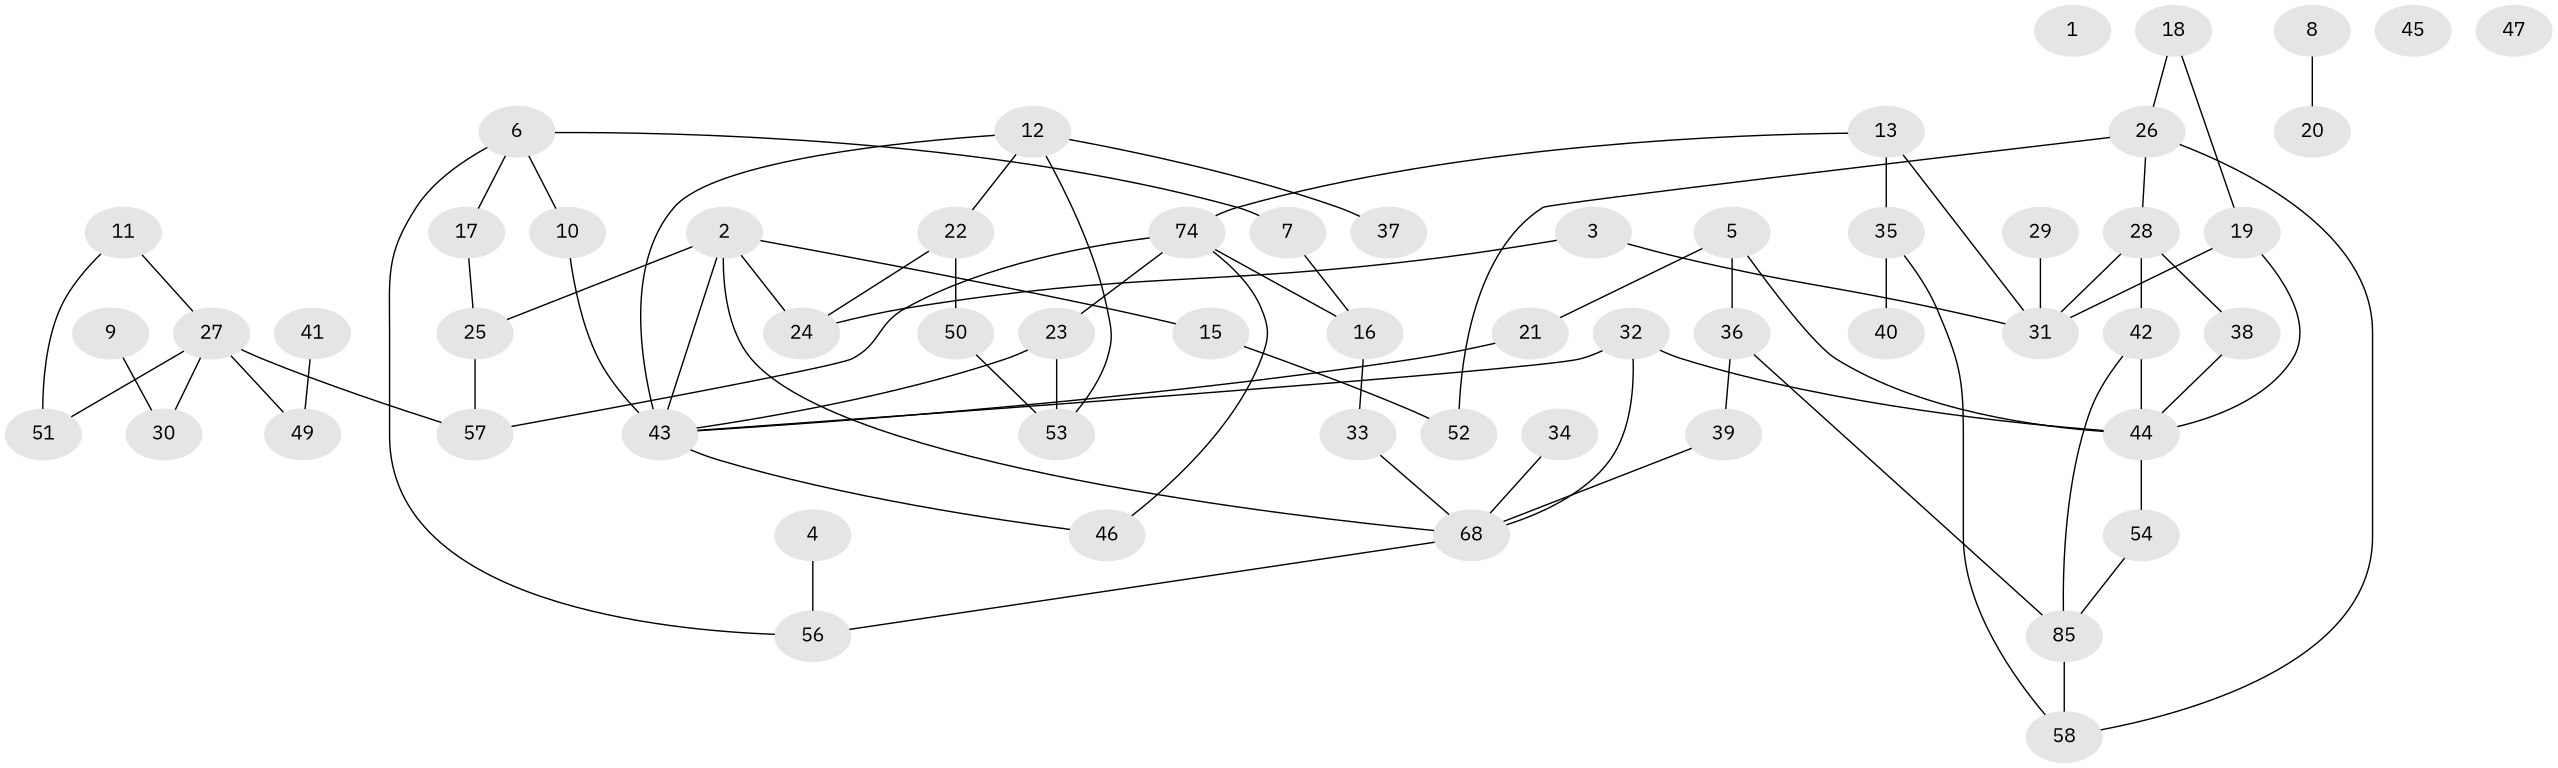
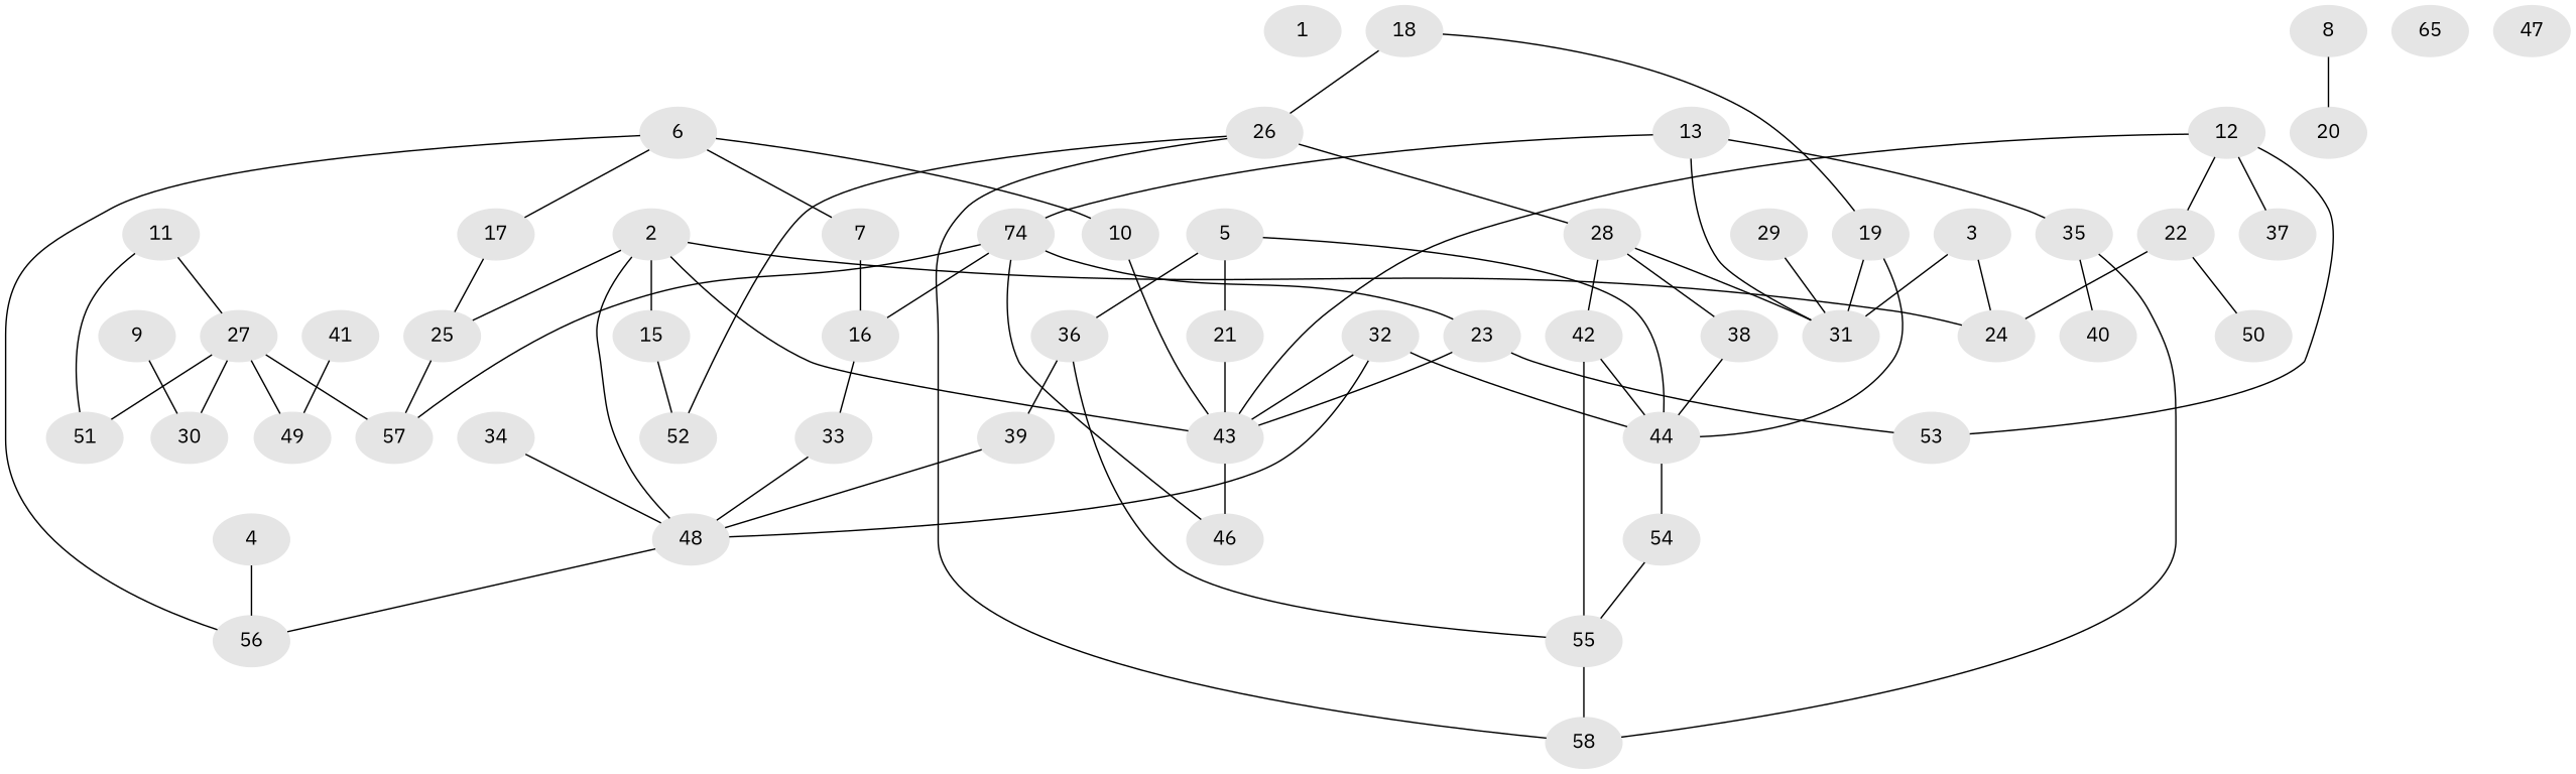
  graph {
    fontname="IBM Plex Sans"
    node [color=gray90 fontname="IBM Plex Sans" style=filled]
    edge [fontname="IBM Plex Sans"]
    1
    2
    15
    24
    25
    43
-   48 [label=68]
+   48
    52
    57
    46
    56
    3
    31
    4
    5
    21
    36
    44
    39
-   55 [label=85]
+   55
    54
    6
    7
    10
    17
    16
    33
    8
    20
    9
    30
    11
    27
    51
    49
    12
    22
    37
    53
    50
    13
    n42 [label=74]
    35
    23
    58
    40
    18
    19
    26
    28
    38
    42
    29
    32
    34
    41
-   45
+   45 [label=65]
    47
    2 -- 15
    2 -- 24
    2 -- 25
    2 -- 43
    2 -- 48
    15 -- 52
    25 -- 57
    43 -- 46
    48 -- 56
    3 -- 24
    3 -- 31
    4 -- 56
    5 -- 21
    5 -- 36
    5 -- 44
    21 -- 43
    36 -- 39
    36 -- 55
    44 -- 54
    39 -- 48
    55 -- 58
    54 -- 55
    6 -- 56
    6 -- 7
    6 -- 10
    6 -- 17
    7 -- 16
    10 -- 43
    17 -- 25
    16 -- 33
    33 -- 48
    8 -- 20
    9 -- 30
    11 -- 27
    11 -- 51
    27 -- 57
    27 -- 30
    27 -- 51
    27 -- 49
    12 -- 43
    12 -- 22
    12 -- 37
    12 -- 53
    22 -- 24
    22 -- 50
-   50 -- 53
    13 -- 31
    13 -- n42
    13 -- 35
    n42 -- 57
    n42 -- 46
    n42 -- 16
    n42 -- 23
    35 -- 58
    35 -- 40
    23 -- 43
    23 -- 53
    18 -- 19
    18 -- 26
    19 -- 31
    19 -- 44
    26 -- 52
    26 -- 58
    26 -- 28
    28 -- 31
    28 -- 38
    28 -- 42
    38 -- 44
    42 -- 44
    42 -- 55
    29 -- 31
    32 -- 43
    32 -- 48
    32 -- 44
    34 -- 48
    41 -- 49
  }
